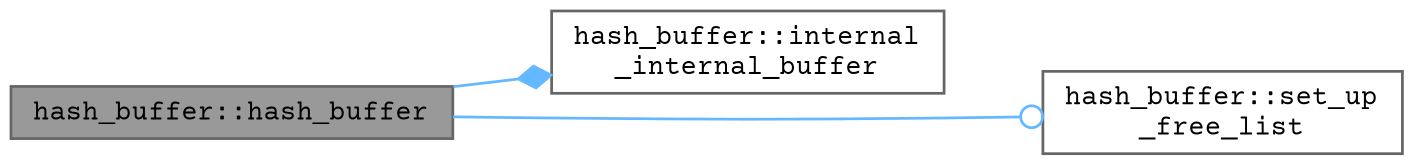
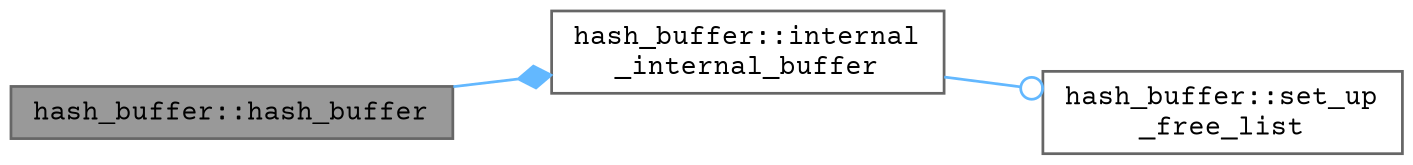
  digraph {
    fontname="Courier Prime"
    rankdir=LR
    node [color=grey40 fillcolor=white fontname="Courier Prime" fontsize=10 shape=box style=filled]
    edge [color=steelblue1 fontname="Courier Prime" fontsize=10 labelfontname=Helvetica labelfontsize=10 style=solid]
    n1 [color=gray40 fillcolor=grey60 fontcolor=black height=0.2 label="hash_buffer::hash_buffer" width=0.4]
    n2 [height=0.2 label="hash_buffer::internal\l_internal_buffer" width=0.4]
    n3 [height=0.2 label="hash_buffer::set_up\l_free_list" width=0.4]
    n1 -> n2 [arrowhead=diamond]
-   n1 -> n3 [arrowhead=odot]
+   n2 -> n3 [arrowhead=odot]
  }
